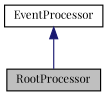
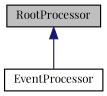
  digraph {
    fontname="Playfair Display"
    node [color=black fontname="Playfair Display" fontsize=10 shape=record style=filled]
    n1 [fillcolor=grey75 fontcolor=black height=0.2 label=RootProcessor width=0.4]
    n2 [fillcolor=white height=0.2 label=EventProcessor width=0.4]
-   n2 -> n1 [color=midnightblue dir=back fontname="Playfair Display" fontsize=10 labelfontname=Helvetica labelfontsize=10 style=solid]
+   n1 -> n2 [color=midnightblue dir=back fontname="Playfair Display" fontsize=10 labelfontname=Helvetica labelfontsize=10 style=solid]
  }
